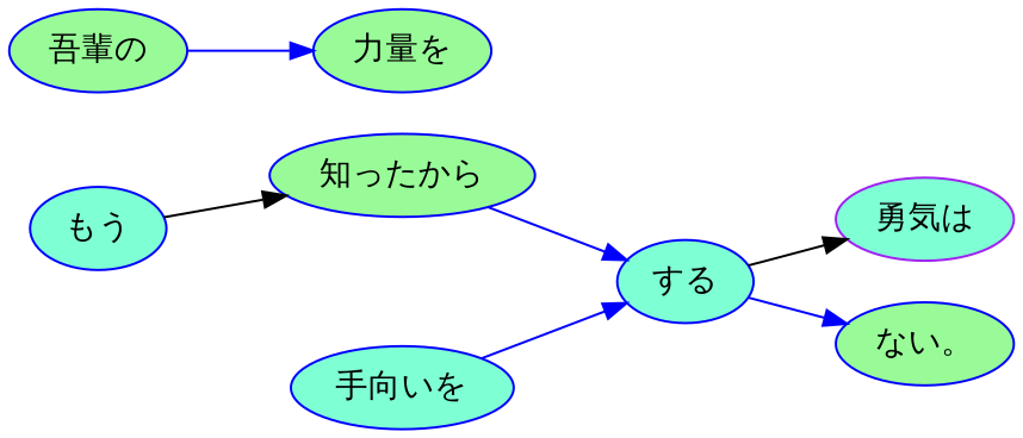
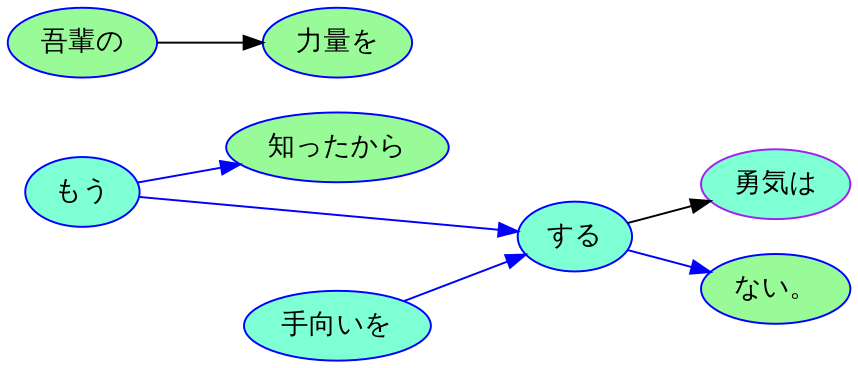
  digraph {
    rankdir=LR
    node [color=blue fillcolor=aquamarine style=filled]
    edge [color=black]
    n1 [label="もう"]
    n2 [fillcolor=palegreen label="知ったから"]
    n3 [label="する"]
    n4 [fillcolor=palegreen label="吾輩の"]
    n5 [fillcolor=palegreen label="力量を"]
    n6 [color=purple label="勇気は"]
    n7 [fillcolor=palegreen label="ない。"]
    n8 [label="手向いを"]
-   n1 -> n2
-   n2 -> n3 [color=blue]
+   n1 -> n2 [color=blue]
+   n1 -> n3 [color=blue]
    n3 -> n6
    n3 -> n7 [color=blue]
-   n4 -> n5 [color=blue]
+   n4 -> n5
    n8 -> n3 [color=blue]
  }
